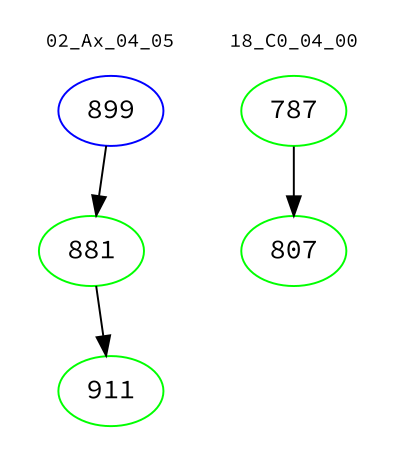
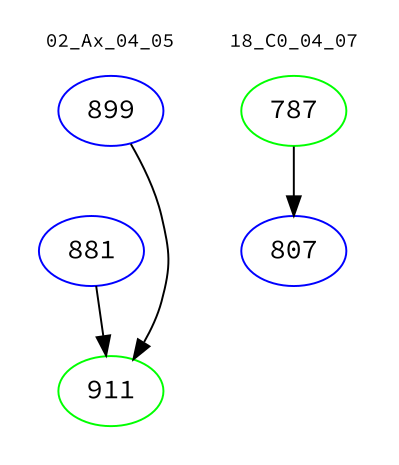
  digraph {
    fontname="Source Code Pro"
    node [color=green fontname="Source Code Pro"]
    edge [color=black fontname="Source Code Pro"]
    n1 [color=blue label=899]
-   n2 [label=881]
+   n2 [color=blue label=881]
    n3 [label=911]
    n4 [label=787]
-   n5 [label=807]
+   n5 [color=blue label=807]
    subgraph cluster_1 {
      color=white
      fontsize=10
      label="02_Ax_04_05"
      n1
      n2
      n3
    }
    subgraph cluster_2 {
      color=white
      fontsize=10
-     label="18_C0_04_00"
+     label="18_C0_04_07"
      n4
      n5
    }
-   n1 -> n2
+   n1 -> n3
    n2 -> n3
    n4 -> n5
  }
